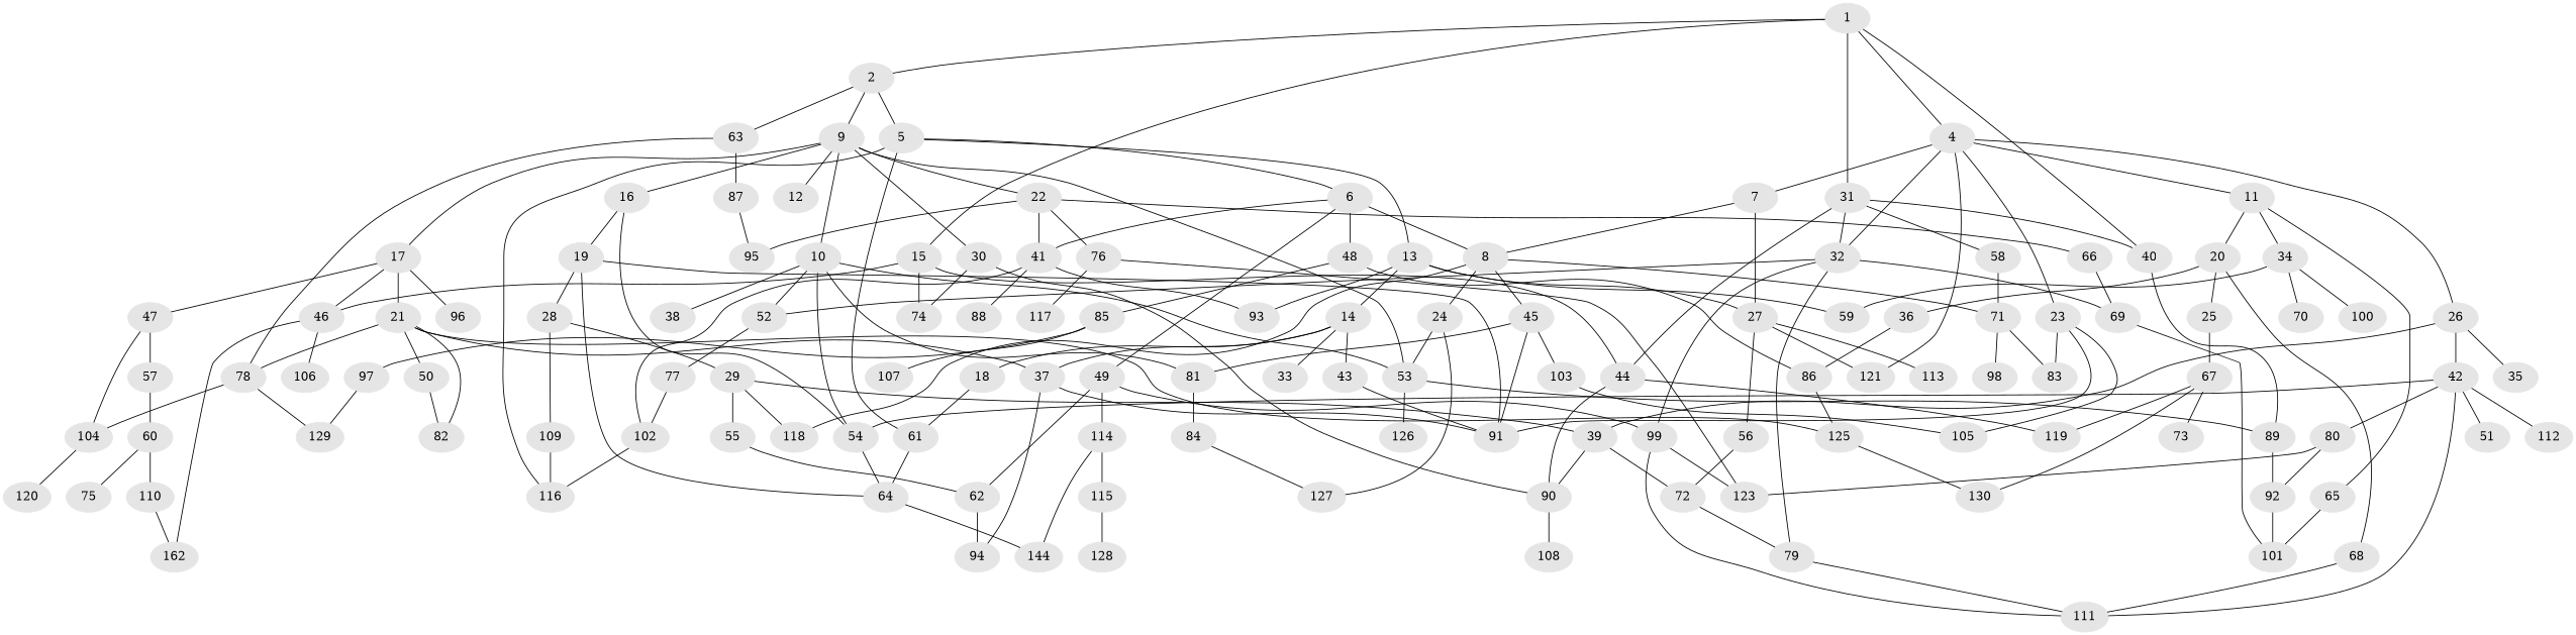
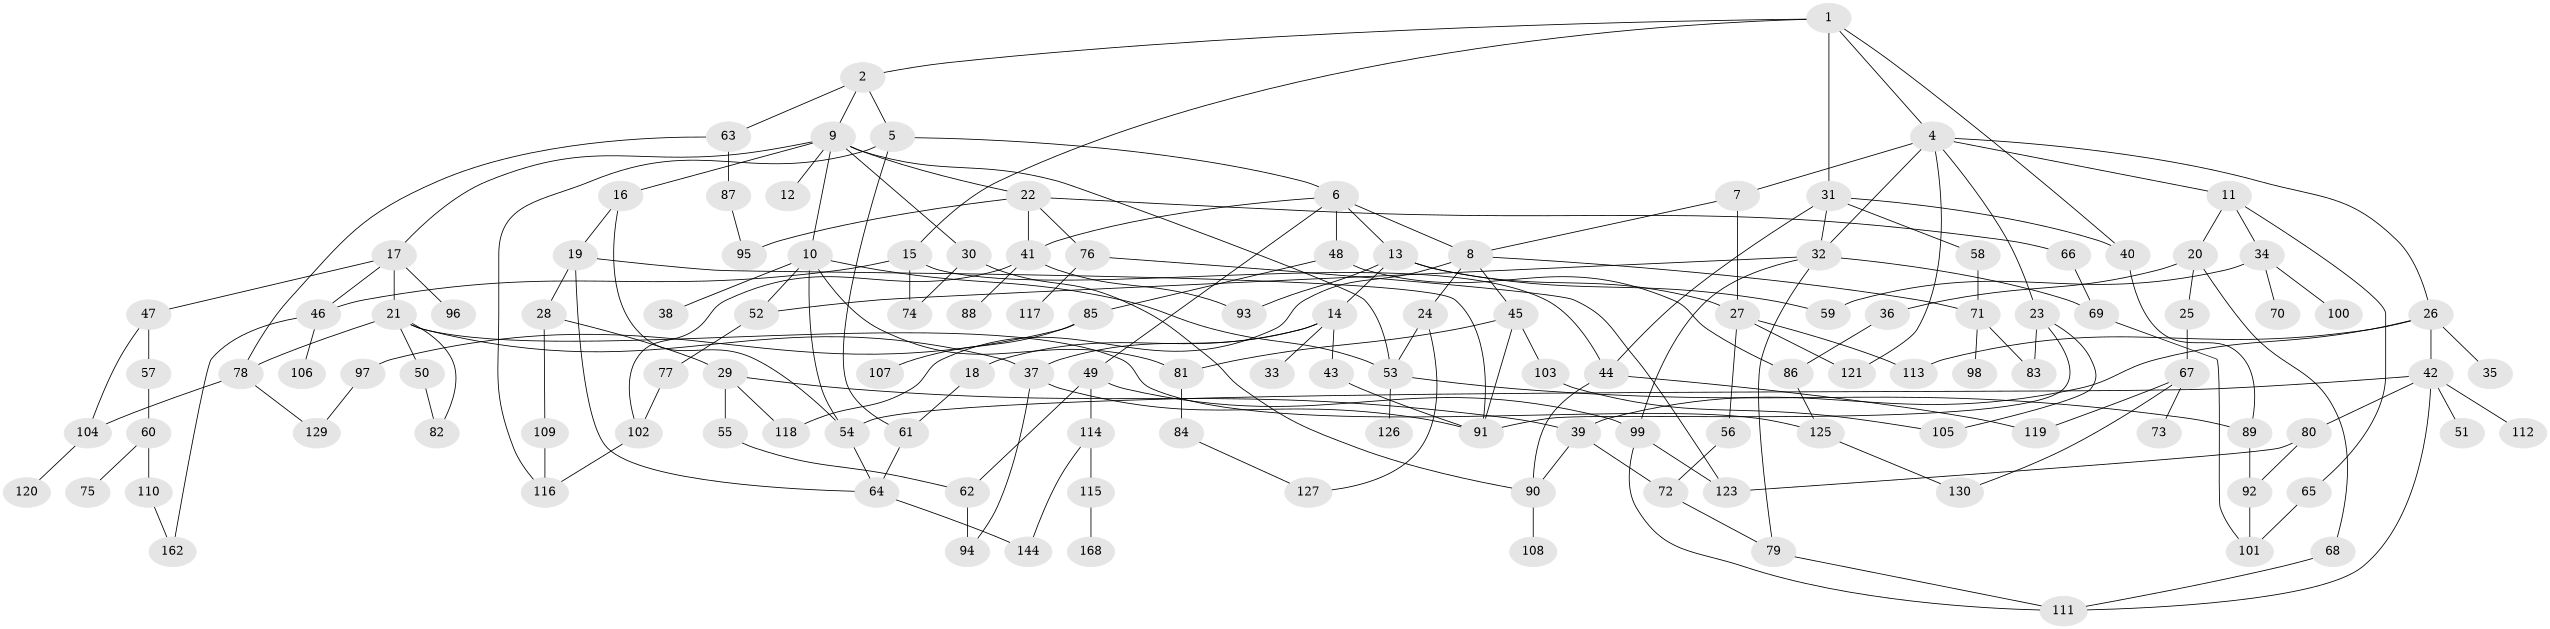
  graph {
    node [color=gray90 style=filled]
    1
    2
    4
    15
    31
    40
    5
    9
    63
    7
    11
    23
    26
    32
    121
    44
    46
    74
    58
    89
    6
    13
    61
    116
    10
    12
    16
    17
    22
    30
    53
    78
    87
    60
    75
    110
    8
    27
    20
    34
    65
    91
    83
    105
    35
    39
    42
    113
    52
    69
    79
    99
    41
    48
    49
    14
    59
    93
    64
    24
    45
    71
    118
    88
    102
    86
    85
    62
    114
    56
    127
    81
    103
    98
    38
    54
    19
    21
    47
    96
    66
    76
    95
    90
    126
    77
    84
    25
    36
    68
    70
    100
    101
    18
    33
    37
    43
    94
    119
    106
    n101 [label=162]
    28
    50
    82
    125
    57
    104
    29
    109
    n110 [label=144]
    67
    111
    129
    130
    117
    123
    73
    72
    51
    80
    112
    55
    108
    92
    120
    97
    107
    115
-   128
+   128 [label=168]
    1 -- 2
    1 -- 4
    1 -- 15
    1 -- 31
    1 -- 40
    2 -- 5
    2 -- 9
    2 -- 63
    4 -- 7
    4 -- 11
    4 -- 23
    4 -- 26
    4 -- 32
    4 -- 121
    15 -- 44
    15 -- 46
    15 -- 74
    31 -- 40
    31 -- 32
    31 -- 44
    31 -- 58
    40 -- 89
    5 -- 6
-   5 -- 13
+   6 -- 13
    5 -- 61
    5 -- 116
    9 -- 10
    9 -- 12
    9 -- 16
    9 -- 17
    9 -- 22
    9 -- 30
    9 -- 53
    63 -- 78
    63 -- 87
    7 -- 8
    7 -- 27
    11 -- 20
    11 -- 34
    11 -- 65
    23 -- 91
    23 -- 83
    23 -- 105
    26 -- 35
    26 -- 39
    26 -- 42
+   26 -- 113
    32 -- 52
    32 -- 69
    32 -- 79
    32 -- 99
    44 -- 90
    44 -- 119
    46 -- 106
    46 -- n101
    58 -- 71
    89 -- 92
    6 -- 8
    6 -- 41
    6 -- 48
    6 -- 49
    13 -- 27
    13 -- 14
    13 -- 59
    13 -- 93
    61 -- 64
    10 -- 53
    10 -- 52
    10 -- 81
    10 -- 38
    10 -- 54
    16 -- 54
    16 -- 19
    17 -- 46
    17 -- 21
    17 -- 47
    17 -- 96
    22 -- 41
    22 -- 66
    22 -- 76
    22 -- 95
    30 -- 74
    30 -- 90
    53 -- 89
    53 -- 126
    78 -- 104
    78 -- 129
    87 -- 95
    60 -- 75
    60 -- 110
    110 -- n101
    8 -- 24
    8 -- 45
    8 -- 71
    8 -- 118
    27 -- 121
    27 -- 113
    27 -- 56
    20 -- 25
    20 -- 36
    20 -- 68
    34 -- 59
    34 -- 70
    34 -- 100
    65 -- 101
    39 -- 90
    39 -- 72
    42 -- 54
    42 -- 111
    42 -- 51
    42 -- 80
    42 -- 112
    52 -- 77
    69 -- 101
    79 -- 111
    99 -- 111
    99 -- 123
    41 -- 93
    41 -- 88
    41 -- 102
    48 -- 86
    48 -- 85
    49 -- 99
    49 -- 62
    49 -- 114
    14 -- 18
    14 -- 33
    14 -- 37
    14 -- 43
    64 -- n110
    24 -- 53
    24 -- 127
    45 -- 91
    45 -- 81
    45 -- 103
    71 -- 83
    71 -- 98
    102 -- 116
    86 -- 125
    85 -- 97
    85 -- 107
    62 -- 94
    114 -- n110
    114 -- 115
    56 -- 72
    81 -- 84
    103 -- 105
    54 -- 64
    19 -- 91
    19 -- 64
    19 -- 28
    21 -- 78
    21 -- 37
    21 -- 50
    21 -- 82
    21 -- 125
    47 -- 57
    47 -- 104
    66 -- 69
    76 -- 117
    76 -- 123
    90 -- 108
    77 -- 102
    84 -- 127
    25 -- 67
    36 -- 86
    68 -- 111
    18 -- 61
    37 -- 91
    37 -- 94
    43 -- 91
    28 -- 29
    28 -- 109
    50 -- 82
    125 -- 130
    57 -- 60
    104 -- 120
    29 -- 39
    29 -- 118
    29 -- 55
    109 -- 116
    67 -- 119
    67 -- 130
    67 -- 73
    72 -- 79
    80 -- 123
    80 -- 92
    55 -- 62
    92 -- 101
    97 -- 129
    115 -- 128
  }
